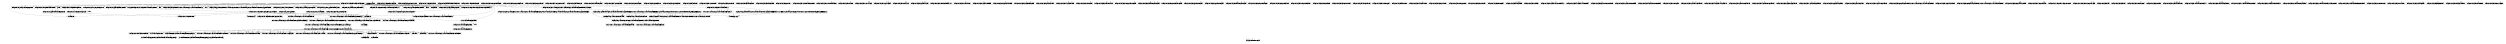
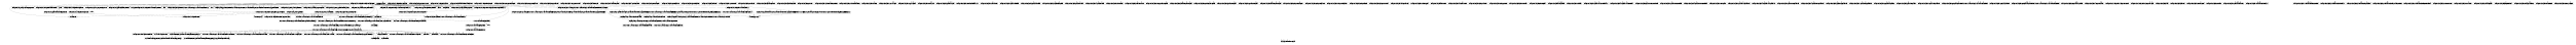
  digraph {
    label="Call graph: fix_ave_histo_weight.ll"
    node [shape=record]
    n1 [label="{_ZN9LAMMPS_NS17FixAveHistoWeightC2EPNS_6LAMMPSEiPPc}"]
    n2 [label="{_ZN9LAMMPS_NS11FixAveHistoC2EPNS_6LAMMPSEiPPc}"]
    n3 [label="{_ZNSaIcEC1Ev}"]
    n4 [label="{_ZNSt7__cxx1112basic_stringIcSt11char_traitsIcESaIcEEC2IS3_EEPKcRKS3_}"]
    n5 [label="{_ZN9LAMMPS_NS11FixAveHistoD2Ev}"]
    n6 [label="{_ZNSaIcED1Ev}"]
    n7 [label="{_ZN9LAMMPS_NS5Error3allERKNSt7__cxx1112basic_stringIcSt11char_traitsIcESaIcEEEiS8_}"]
    n8 [label="{_ZNSt7__cxx1112basic_stringIcSt11char_traitsIcESaIcEED1Ev}"]
    n9 [label="{llvm.memset.p0.i64}"]
    n10 [label="{_ZNSt7__cxx1112basic_stringIcSt11char_traitsIcESaIcEE13_M_local_dataEv}"]
    n11 [label="{_ZNSt7__cxx1112basic_stringIcSt11char_traitsIcESaIcEE12_Alloc_hiderC1EPcRKS3_}"]
    n12 [label="{_ZNSt11char_traitsIcE6lengthEPKc}"]
    n13 [label="{_ZNSt7__cxx1112basic_stringIcSt11char_traitsIcESaIcEE12_M_constructIPKcEEvT_S8_}"]
    n14 [label="{_ZNSt7__cxx1112basic_stringIcSt11char_traitsIcESaIcEE12_Alloc_hiderD2Ev}"]
    n15 [label="{_ZNSt6vectorIN9LAMMPS_NS11FixAveHisto7value_tESaIS2_EEixEm}"]
    n16 [label="{_ZN9__gnu_cxx11char_traitsIcE6lengthEPKc}"]
    n17 [label="{strlen}"]
    n18 [label="{_ZNSt7__cxx1112basic_stringIcSt11char_traitsIcESaIcEE16_M_construct_auxIPKcEEvT_S8_St12__false_type}"]
    n19 [label="{_ZNSaIcED2Ev}"]
    n20 [label="{_ZN9__gnu_cxx11char_traitsIcE2eqERKcS3_}"]
    n21 [label="{_ZNSt7__cxx1112basic_stringIcSt11char_traitsIcESaIcEE12_M_constructIPKcEEvT_S8_St20forward_iterator_tag}"]
    n22 [label="{__gxx_personality_v0}"]
    n23 [label="{_ZN9LAMMPS_NS17FixAveHistoWeight11end_of_stepEv}"]
    n24 [label="{_ZN9LAMMPS_NS6Modify17clearstep_computeEv}"]
    n25 [label="{_ZN9LAMMPS_NS11FixAveHisto9bin_atomsEPdi}"]
    n26 [label="{_ZN9LAMMPS_NS5Error7warningIJNSt7__cxx1112basic_stringIcSt11char_traitsIcESaIcEEEEEEvRKS7_iS9_DpOT_}"]
    n27 [label="{_ZN9LAMMPS_NS5utils11getsyserrorB5cxx11Ev}"]
    n28 [label="{_ZN9LAMMPS_NS8platform5ftellEP8_IO_FILE}"]
    n29 [label="{fflush}"]
    n30 [label="{_ZN9LAMMPS_NS5Error3oneERKNSt7__cxx1112basic_stringIcSt11char_traitsIcESaIcEEEiS8_}"]
    n31 [label="{ferror}"]
    n32 [label="{fprintf}"]
    n33 [label="{_ZN3fmt6v9_lmp6vprintEP8_IO_FILENS0_17basic_string_viewIcEENS0_17basic_format_argsINS0_20basic_format_contextINS0_8appenderEcEEEE}"]
    n34 [label="{_ZN3fmt6v9_lmp16make_format_argsINS0_20basic_format_contextINS0_8appenderEcEEJRlRiRdS7_S7_S7_EEENS0_16format_arg_storeIT_JDpNSt9remove_cvINSt16remove_referenceIT0_E4typeEE4typeEEEEDpOSC_}"]
    n35 [label="{_ZN9LAMMPS_NS8Variable13compute_equalEi}"]
    n36 [label="{_ZN9LAMMPS_NS6Memory7destroyIdEEvRPT_}"]
    n37 [label="{_ZN9LAMMPS_NS6Memory6createIdEEPT_RS3_iPKc}"]
    n38 [label="{_ZN9LAMMPS_NS8Variable12compute_atomEiiPdii}"]
    n39 [label="{_ZN9LAMMPS_NS11FixAveHisto7value_taSERKS1_}"]
    n40 [label="{_ZN9LAMMPS_NS17FixAveHistoWeight17bin_atoms_weightsEPdiS1_i}"]
    n41 [label="{_ZN9LAMMPS_NS8platform5fseekEP8_IO_FILEl}"]
    n42 [label="{clearerr}"]
    n43 [label="{MPI_Allreduce}"]
    n44 [label="{_ZN9LAMMPS_NS17FixAveHistoWeight15bin_one_weightsEdd}"]
    n45 [label="{_ZN9LAMMPS_NS6Modify15addstep_computeEl}"]
    n46 [label="{_ZN9LAMMPS_NS17FixAveHistoWeight18bin_vector_weightsEiPdiS1_i}"]
    n47 [label="{_ZN3fmt6v9_lmp17basic_string_viewIcEC2ISt11char_traitsIcESaIcEEERKNSt7__cxx1112basic_stringIcT_T0_EE}"]
    n48 [label="{_ZN3fmt6v9_lmp16make_format_argsINS0_20basic_format_contextINS0_8appenderEcEEJRNSt7__cxx1112basic_stringIcSt11char_traitsIcESaIcEEEEEENS0_16format_arg_storeIT_JDpNSt9remove_cvINSt16remove_referenceIT0_E4typeEE4typeEEEEDpOSG_}"]
    n49 [label="{_ZN9LAMMPS_NS5Error8_warningERKNSt7__cxx1112basic_stringIcSt11char_traitsIcESaIcEEEiN3fmt6v9_lmp17basic_string_viewIcEENSA_17basic_format_argsINSA_20basic_format_contextINSA_8appenderEcEEEE}"]
    n50 [label="{_ZN9LAMMPS_NS8platform9ftruncateEP8_IO_FILEl}"]
    n51 [label="{llvm.memcpy.p0.p0.i64}"]
    n52 [label="{_ZN9LAMMPS_NS6Memory5sfreeEPv}"]
    n53 [label="{_ZN9LAMMPS_NS6Memory7smallocElPKc}"]
    n54 [label="{_ZNSt7__cxx1112basic_stringIcSt11char_traitsIcESaIcEEaSERKS4_}"]
    n55 [label="{_ZNKSt7__cxx1112basic_stringIcSt11char_traitsIcESaIcEE4dataEv}"]
    n56 [label="{_ZNKSt7__cxx1112basic_stringIcSt11char_traitsIcESaIcEE4sizeEv}"]
    n57 [label="{_ZN3fmt6v9_lmp6detail14to_string_viewIcSt11char_traitsIcESaIcEEENS0_17basic_string_viewIT_EERKNSt7__cxx1112basic_stringIS7_T0_T1_EE}"]
    n58 [label="{_ZNK3fmt6v9_lmp17basic_string_viewIcE4dataEv}"]
    n59 [label="{_ZNK3fmt6v9_lmp17basic_string_viewIcE4sizeEv}"]
    n60 [label="{_ZN9LAMMPS_NS17FixAveHistoWeightD2Ev}"]
    n61 [label="{_ZN9LAMMPS_NS17FixAveHistoWeightD0Ev}"]
    n62 [label="{_ZdlPv}"]
    n63 [label="{_ZN9LAMMPS_NS11FixAveHisto7setmaskEv}"]
    n64 [label="{_ZN9LAMMPS_NS3Fix16post_constructorEv}"]
    n65 [label="{_ZN9LAMMPS_NS11FixAveHisto4initEv}"]
    n66 [label="{_ZN9LAMMPS_NS3Fix9init_listEiPNS_9NeighListE}"]
    n67 [label="{_ZN9LAMMPS_NS11FixAveHisto5setupEi}"]
    n68 [label="{_ZN9LAMMPS_NS3Fix18setup_pre_exchangeEv}"]
    n69 [label="{_ZN9LAMMPS_NS3Fix18setup_pre_neighborEv}"]
    n70 [label="{_ZN9LAMMPS_NS3Fix19setup_post_neighborEv}"]
    n71 [label="{_ZN9LAMMPS_NS3Fix15setup_pre_forceEi}"]
    n72 [label="{_ZN9LAMMPS_NS3Fix17setup_pre_reverseEii}"]
    n73 [label="{_ZN9LAMMPS_NS3Fix9min_setupEi}"]
    n74 [label="{_ZN9LAMMPS_NS3Fix17initial_integrateEi}"]
    n75 [label="{_ZN9LAMMPS_NS3Fix14post_integrateEv}"]
    n76 [label="{_ZN9LAMMPS_NS3Fix12pre_exchangeEv}"]
    n77 [label="{_ZN9LAMMPS_NS3Fix12pre_neighborEv}"]
    n78 [label="{_ZN9LAMMPS_NS3Fix13post_neighborEv}"]
    n79 [label="{_ZN9LAMMPS_NS3Fix9pre_forceEi}"]
    n80 [label="{_ZN9LAMMPS_NS3Fix11pre_reverseEii}"]
    n81 [label="{_ZN9LAMMPS_NS3Fix10post_forceEi}"]
    n82 [label="{_ZN9LAMMPS_NS3Fix15final_integrateEv}"]
    n83 [label="{_ZN9LAMMPS_NS3Fix15fused_integrateEi}"]
    n84 [label="{_ZN9LAMMPS_NS3Fix8post_runEv}"]
    n85 [label="{_ZN9LAMMPS_NS3Fix13write_restartEP8_IO_FILE}"]
    n86 [label="{_ZN9LAMMPS_NS3Fix18write_restart_fileEPKc}"]
    n87 [label="{_ZN9LAMMPS_NS3Fix7restartEPc}"]
    n88 [label="{_ZN9LAMMPS_NS3Fix11grow_arraysEi}"]
    n89 [label="{_ZN9LAMMPS_NS3Fix11copy_arraysEiii}"]
    n90 [label="{_ZN9LAMMPS_NS3Fix10set_arraysEi}"]
    n91 [label="{_ZN9LAMMPS_NS3Fix13update_arraysEii}"]
    n92 [label="{_ZN9LAMMPS_NS3Fix12set_moleculeEiiiPdS1_S1_}"]
    n93 [label="{_ZN9LAMMPS_NS3Fix11clear_bonusEv}"]
    n94 [label="{_ZN9LAMMPS_NS3Fix11pack_borderEiPiPd}"]
    n95 [label="{_ZN9LAMMPS_NS3Fix13unpack_borderEiiPd}"]
    n96 [label="{_ZN9LAMMPS_NS3Fix15unpack_exchangeEiPd}"]
    n97 [label="{_ZN9LAMMPS_NS3Fix12pack_restartEiPd}"]
    n98 [label="{_ZN9LAMMPS_NS3Fix14unpack_restartEii}"]
    n99 [label="{_ZN9LAMMPS_NS3Fix12size_restartEi}"]
    n100 [label="{_ZN9LAMMPS_NS3Fix15maxsize_restartEv}"]
    n101 [label="{_ZN9LAMMPS_NS3Fix21setup_pre_force_respaEii}"]
    n102 [label="{_ZN9LAMMPS_NS3Fix23initial_integrate_respaEiii}"]
    n103 [label="{_ZN9LAMMPS_NS3Fix20post_integrate_respaEii}"]
    n104 [label="{_ZN9LAMMPS_NS3Fix15pre_force_respaEiii}"]
    n105 [label="{_ZN9LAMMPS_NS3Fix16post_force_respaEiii}"]
    n106 [label="{_ZN9LAMMPS_NS3Fix21final_integrate_respaEii}"]
    n107 [label="{_ZN9LAMMPS_NS3Fix16min_pre_exchangeEv}"]
    n108 [label="{_ZN9LAMMPS_NS3Fix16min_pre_neighborEv}"]
    n109 [label="{_ZN9LAMMPS_NS3Fix17min_post_neighborEv}"]
    n110 [label="{_ZN9LAMMPS_NS3Fix13min_pre_forceEi}"]
    n111 [label="{_ZN9LAMMPS_NS3Fix15min_pre_reverseEii}"]
    n112 [label="{_ZN9LAMMPS_NS3Fix14min_post_forceEi}"]
    n113 [label="{_ZN9LAMMPS_NS3Fix10min_energyEPd}"]
    n114 [label="{_ZN9LAMMPS_NS3Fix9min_storeEv}"]
    n115 [label="{_ZN9LAMMPS_NS3Fix14min_clearstoreEv}"]
    n116 [label="{_ZN9LAMMPS_NS3Fix13min_pushstoreEv}"]
    n117 [label="{_ZN9LAMMPS_NS3Fix12min_popstoreEv}"]
    n118 [label="{_ZN9LAMMPS_NS3Fix13min_reset_refEv}"]
    n119 [label="{_ZN9LAMMPS_NS3Fix8min_stepEdPd}"]
    n120 [label="{_ZN9LAMMPS_NS3Fix9max_alphaEPd}"]
    n121 [label="{_ZN9LAMMPS_NS3Fix7min_dofEv}"]
    n122 [label="{_ZN9LAMMPS_NS3Fix17pack_forward_commEiPiPdiS1_}"]
    n123 [label="{_ZN9LAMMPS_NS3Fix19unpack_forward_commEiiPd}"]
    n124 [label="{_ZN9LAMMPS_NS3Fix22pack_reverse_comm_sizeEii}"]
    n125 [label="{_ZN9LAMMPS_NS3Fix17pack_reverse_commEiiPd}"]
    n126 [label="{_ZN9LAMMPS_NS3Fix19unpack_reverse_commEiPiPd}"]
    n127 [label="{_ZN9LAMMPS_NS3Fix10reset_gridEv}"]
    n128 [label="{_ZN9LAMMPS_NS3Fix17pack_forward_gridEiPviPi}"]
    n129 [label="{_ZN9LAMMPS_NS3Fix19unpack_forward_gridEiPviPi}"]
    n130 [label="{_ZN9LAMMPS_NS3Fix17pack_reverse_gridEiPviPi}"]
    n131 [label="{_ZN9LAMMPS_NS3Fix19unpack_reverse_gridEiPviPi}"]
    n132 [label="{_ZN9LAMMPS_NS3Fix15pack_remap_gridEiPviPi}"]
    n133 [label="{_ZN9LAMMPS_NS3Fix17unpack_remap_gridEiPviPi}"]
    n134 [label="{_ZN9LAMMPS_NS3Fix16unpack_read_gridEiPc}"]
    n135 [label="{_ZN9LAMMPS_NS3Fix15pack_write_gridEiPv}"]
    n136 [label="{_ZN9LAMMPS_NS3Fix17unpack_write_gridEiPvPi}"]
    n137 [label="{_ZN9LAMMPS_NS3Fix16get_grid_by_nameERKNSt7__cxx1112basic_stringIcSt11char_traitsIcESaIcEEERi}"]
    n138 [label="{_ZN9LAMMPS_NS3Fix17get_grid_by_indexEi}"]
    n139 [label="{_ZN9LAMMPS_NS3Fix20get_griddata_by_nameEiRKNSt7__cxx1112basic_stringIcSt11char_traitsIcESaIcEEERi}"]
    n140 [label="{_ZN9LAMMPS_NS3Fix21get_griddata_by_indexEi}"]
    n141 [label="{_ZN9LAMMPS_NS3Fix14compute_scalarEv}"]
    n142 [label="{_ZN9LAMMPS_NS11FixAveHisto14compute_vectorEi}"]
    n143 [label="{_ZN9LAMMPS_NS11FixAveHisto13compute_arrayEii}"]
    n144 [label="{_ZN9LAMMPS_NS3Fix3dofEi}"]
    n145 [label="{_ZN9LAMMPS_NS3Fix6deformEi}"]
    n146 [label="{_ZN9LAMMPS_NS3Fix12reset_targetEd}"]
    n147 [label="{_ZN9LAMMPS_NS3Fix8reset_dtEv}"]
    n148 [label="{_ZN9LAMMPS_NS3Fix16read_data_headerEPc}"]
    n149 [label="{_ZN9LAMMPS_NS3Fix17read_data_sectionEPciS1_i}"]
-   n150 [label="{_ZN9LAMMPS_NS3Fix20read_data_skip_linesEPc}"]
    n151 [label="{_ZN9LAMMPS_NS3Fix17write_data_headerEP8_IO_FILEi}"]
    n152 [label="{_ZN9LAMMPS_NS3Fix23write_data_section_sizeEiRiS1_}"]
    n153 [label="{_ZN9LAMMPS_NS3Fix23write_data_section_packEiPPd}"]
    n154 [label="{_ZN9LAMMPS_NS3Fix26write_data_section_keywordEiP8_IO_FILE}"]
    n155 [label="{_ZN9LAMMPS_NS3Fix18write_data_sectionEiP8_IO_FILEiPPdi}"]
    n156 [label="{_ZN9LAMMPS_NS3Fix13zero_momentumEv}"]
    n157 [label="{_ZN9LAMMPS_NS3Fix13zero_rotationEv}"]
    n158 [label="{_ZN9LAMMPS_NS3Fix15rebuild_specialEv}"]
    n159 [label="{_ZN9LAMMPS_NS3Fix5imageERPiRPPd}"]
    n160 [label="{_ZN9LAMMPS_NS3Fix12modify_paramEiPPc}"]
    n161 [label="{_ZN9LAMMPS_NS3Fix7extractEPKcRi}"]
    n162 [label="{_ZN9LAMMPS_NS3Fix12memory_usageEv}"]
    n163 [label="{_ZN9__gnu_cxx17__is_null_pointerIKcEEbPT_}"]
    n164 [label="{_ZSt19__throw_logic_errorPKc}"]
    n165 [label="{_ZSt8distanceIPKcENSt15iterator_traitsIT_E15difference_typeES3_S3_}"]
    n166 [label="{_ZNSt7__cxx1112basic_stringIcSt11char_traitsIcESaIcEE9_M_createERmm}"]
    n167 [label="{_ZNSt7__cxx1112basic_stringIcSt11char_traitsIcESaIcEE7_M_dataEPc}"]
    n168 [label="{_ZNSt7__cxx1112basic_stringIcSt11char_traitsIcESaIcEE11_M_capacityEm}"]
    n169 [label="{_ZNKSt7__cxx1112basic_stringIcSt11char_traitsIcESaIcEE7_M_dataEv}"]
    n170 [label="{_ZNSt7__cxx1112basic_stringIcSt11char_traitsIcESaIcEE13_S_copy_charsEPcPKcS7_}"]
    n171 [label="{__cxa_begin_catch}"]
    n172 [label="{_ZNSt7__cxx1112basic_stringIcSt11char_traitsIcESaIcEE10_M_disposeEv}"]
    n173 [label="{__cxa_rethrow}"]
    n174 [label="{__cxa_end_catch}"]
    n175 [label="{_ZNSt7__cxx1112basic_stringIcSt11char_traitsIcESaIcEE13_M_set_lengthEm}"]
    n176 [label="{__clang_call_terminate}"]
    n177 [label="{_ZSt19__iterator_categoryIPKcENSt15iterator_traitsIT_E17iterator_categoryERKS3_}"]
    n178 [label="{_ZSt10__distanceIPKcENSt15iterator_traitsIT_E15difference_typeES3_S3_St26random_access_iterator_tag}"]
    n179 [label="{_ZSt9terminatev}"]
    n1 -> n2
    n1 -> n3
    n1 -> n4
    n1 -> n5
    n1 -> n6
    n1 -> n7
    n1 -> n8
    n1 -> n9
    n4 -> n10
    n4 -> n11
    n4 -> n12
    n4 -> n13
    n4 -> n14
    n12 -> n16
    n12 -> n17
    n13 -> n18
    n14 -> n19
    n15 -> n1
    n16 -> n20
    n18 -> n21
    n21 -> n163
    n21 -> n164
    n21 -> n165
    n21 -> n166
    n21 -> n167
    n21 -> n168
    n21 -> n169
    n21 -> n170
    n21 -> n171
    n21 -> n172
    n21 -> n173
    n21 -> n174
    n21 -> n175
    n21 -> n176
    n23 -> n3
    n23 -> n4
    n23 -> n6
    n23 -> n7
    n23 -> n12
    n23 -> n15
    n23 -> n24
    n23 -> n25
    n23 -> n26
    n23 -> n27
    n23 -> n28
    n23 -> n29
    n23 -> n30
    n23 -> n31
    n23 -> n32
    n23 -> n33
    n23 -> n34
    n23 -> n35
    n23 -> n36
    n23 -> n37
    n23 -> n38
    n23 -> n39
    n23 -> n40
    n23 -> n41
    n23 -> n42
    n23 -> n43
    n23 -> n44
    n23 -> n45
    n23 -> n46
    n26 -> n47
    n26 -> n48
    n26 -> n49
    n32 -> n50
    n34 -> n51
    n36 -> n52
    n37 -> n53
    n39 -> n51
    n39 -> n54
    n40 -> n44
    n46 -> n44
    n47 -> n55
    n47 -> n56
    n48 -> n51
    n48 -> n57
    n48 -> n58
    n48 -> n59
    n57 -> n47
    n60 -> n5
    n61 -> n60
    n61 -> n62
    n70 -> n8
    n165 -> n177
    n165 -> n178
    n176 -> n171
    n176 -> n179
  }
